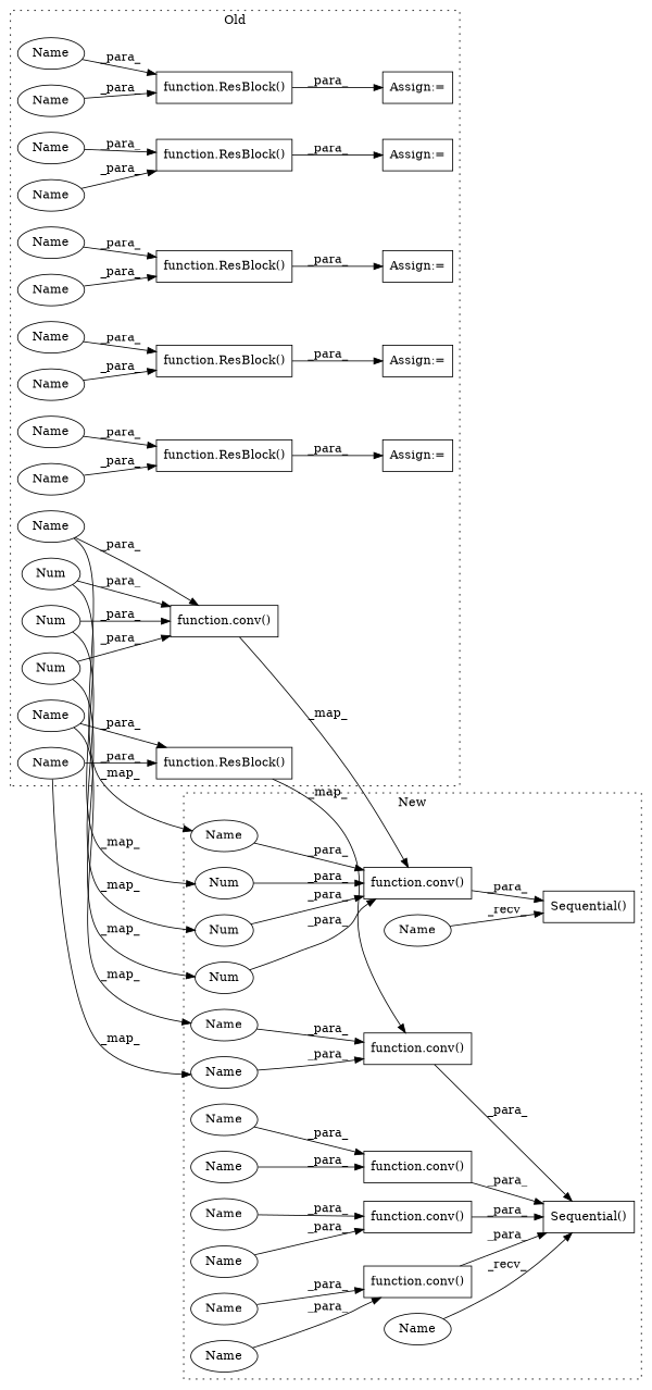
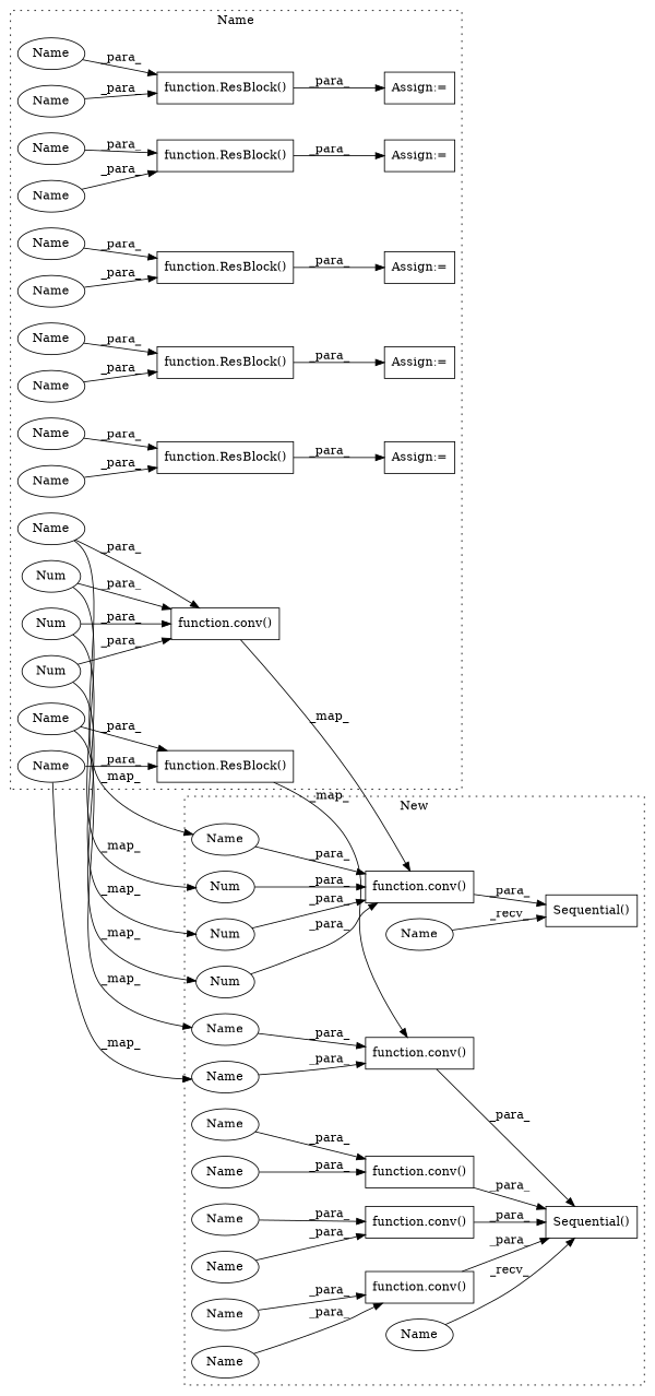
  digraph {
    rankdir=LR
    node [a=87 l=1 shape=ellipse]
    n1 [a=75 l="9,1" label="function.ResBlock()" s="2010,2023" shape=box]
    n2 [a=75 l="9,1" label="function.ResBlock()" s="2115,2128" shape=box]
    n3 [a=68 l=3 label="Assign:=" s=2112 shape=box]
    n4 [a=75 l="9,1" label="function.ResBlock()" s="2185,2198" shape=box]
    n5 [a=68 l=3 label="Assign:=" s=2182 shape=box]
    n6 [a=75 l="9,1" label="function.ResBlock()" s="2080,2093" shape=box]
    n7 [a=68 l=3 label="Assign:=" s=2077 shape=box]
    n8 [a=75 l="9,1" label="function.ResBlock()" s="2045,2058" shape=box]
    n9 [a=68 l=3 label="Assign:=" s=2042 shape=box]
    n10 [a=75 l="9,1" label="function.ResBlock()" s="2150,2163" shape=box]
    n11 [a=68 l=3 label="Assign:=" s=2147 shape=box]
    n12 [a=75 l="5,1" label="function.conv()" s="1962,1988" shape=box]
    n13 [a=76 label=Num s=1984]
    n14 [a=76 label=Num s=1981]
    n15 [a=76 label=Num s=1987]
    n16 [label=Name s=2022]
    n17 [label=Name s=2159]
    n18 [label=Name s=2054]
    n19 [label=Name s=2127]
    n20 [label=Name s=2057]
    n21 [label=Name s=1978]
    n22 [label=Name s=2197]
    n23 [label=Name s=2162]
    n24 [label=Name s=2194]
    n25 [label=Name s=2092]
    n26 [label=Name s=2089]
    n27 [label=Name s=2124]
    n28 [label=Name s=2019]
    n29 [a=75 l="5,1" label="function.conv()" s="1200,1209" shape=box]
    n30 [a=75 l="27,11" label="Sequential()" s="1173,1378" shape=box]
    n31 [a=75 l="5,1" label="function.conv()" s="1296,1305" shape=box]
    n32 [a=75 l="27,15" label="Sequential()" s="1078,1132" shape=box]
    n33 [a=75 l="5,1" label="function.conv()" s="1224,1233" shape=box]
    n34 [a=75 l="5,1" label="function.conv()" s="1105,1131" shape=box]
    n35 [a=76 label=Num s=1127]
    n36 [a=76 label=Num s=1124]
    n37 [a=76 label=Num s=1130]
    n38 [a=75 l="5,1" label="function.conv()" s="1368,1377" shape=box]
    n39 [l=2 label=Name s=1078]
    n40 [l=2 label=Name s=1173]
    n41 [label=Name s=1304]
    n42 [label=Name s=1208]
    n43 [label=Name s=1121]
    n44 [label=Name s=1373]
    n45 [label=Name s=1232]
    n46 [label=Name s=1205]
    n47 [label=Name s=1229]
    n48 [label=Name s=1301]
    n49 [label=Name s=1376]
    subgraph cluster_1 {
-     label=Old
+     label=Name
      style=dotted
      n1
      n2
      n3
      n4
      n5
      n6
      n7
      n8
      n9
      n10
      n11
      n12
      n13
      n14
      n15
      n16
      n17
      n18
      n19
      n20
      n21
      n22
      n23
      n24
      n25
      n26
      n27
      n28
    }
    subgraph cluster_2 {
      label=New
      style=dotted
      n29
      n30
      n31
      n32
      n33
      n34
      n35
      n36
      n37
      n38
      n39
      n40
      n41
      n42
      n43
      n44
      n45
      n46
      n47
      n48
      n49
    }
    n1 -> n29 [label=_map_]
    n2 -> n3 [label=_para_]
    n4 -> n5 [label=_para_]
    n6 -> n7 [label=_para_]
    n8 -> n9 [label=_para_]
    n10 -> n11 [label=_para_]
    n12 -> n34 [label=_map_]
    n13 -> n12 [label=_para_]
    n13 -> n35 [label=_map_]
    n14 -> n12 [label=_para_]
    n14 -> n36 [label=_map_]
    n15 -> n12 [label=_para_]
    n15 -> n37 [label=_map_]
    n16 -> n1 [label=_para_]
    n16 -> n42 [label=_map_]
    n17 -> n10 [label=_para_]
    n18 -> n8 [label=_para_]
    n19 -> n2 [label=_para_]
    n20 -> n8 [label=_para_]
    n21 -> n12 [label=_para_]
    n21 -> n43 [label=_map_]
    n22 -> n4 [label=_para_]
    n23 -> n10 [label=_para_]
    n24 -> n4 [label=_para_]
    n25 -> n6 [label=_para_]
    n26 -> n6 [label=_para_]
    n27 -> n2 [label=_para_]
    n28 -> n1 [label=_para_]
    n28 -> n46 [label=_map_]
    n29 -> n30 [label=_para_]
    n31 -> n30 [label=_para_]
    n33 -> n30 [label=_para_]
    n34 -> n32 [label=_para_]
    n35 -> n34 [label=_para_]
    n36 -> n34 [label=_para_]
    n37 -> n34 [label=_para_]
    n38 -> n30 [label=_para_]
    n39 -> n32 [label=_recv_]
    n40 -> n30 [label=_recv_]
    n41 -> n31 [label=_para_]
    n42 -> n29 [label=_para_]
    n43 -> n34 [label=_para_]
    n44 -> n38 [label=_para_]
    n45 -> n33 [label=_para_]
    n46 -> n29 [label=_para_]
    n47 -> n33 [label=_para_]
    n48 -> n31 [label=_para_]
    n49 -> n38 [label=_para_]
  }
